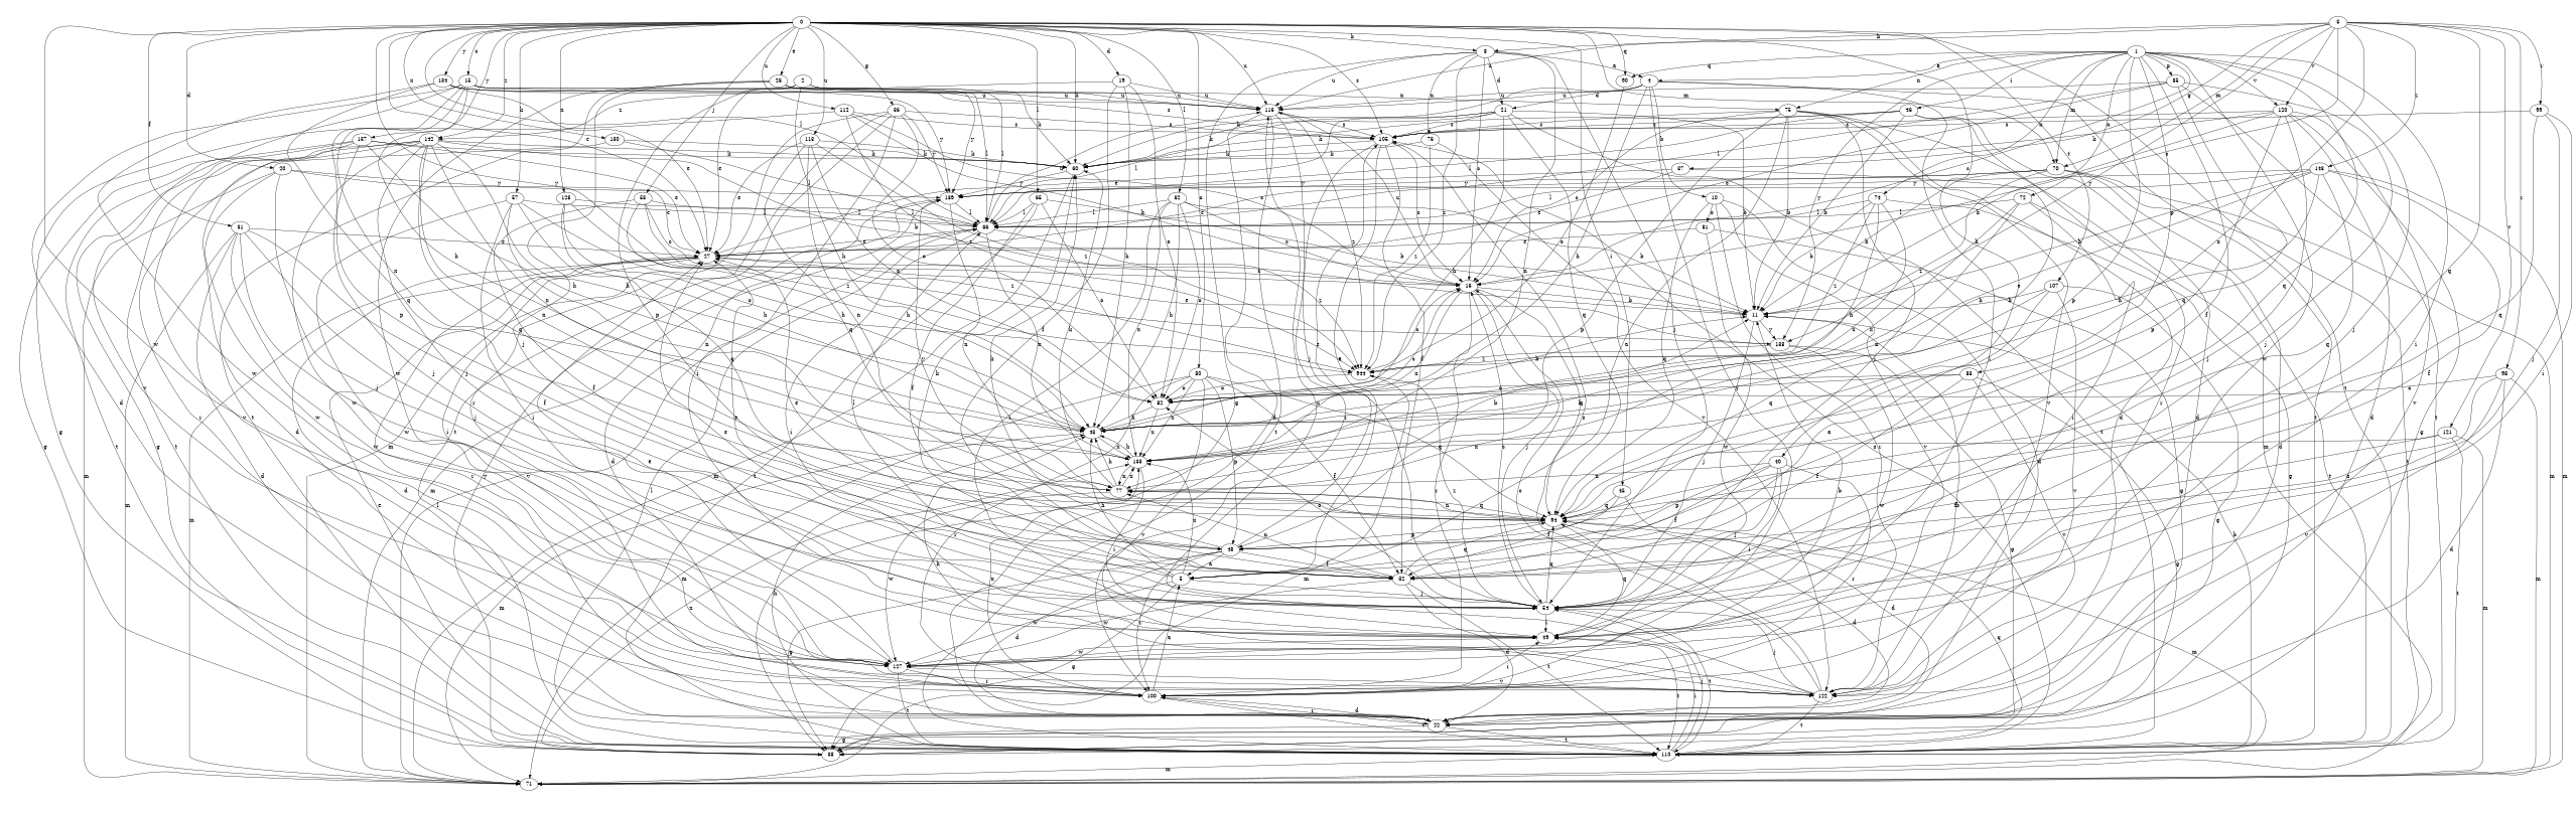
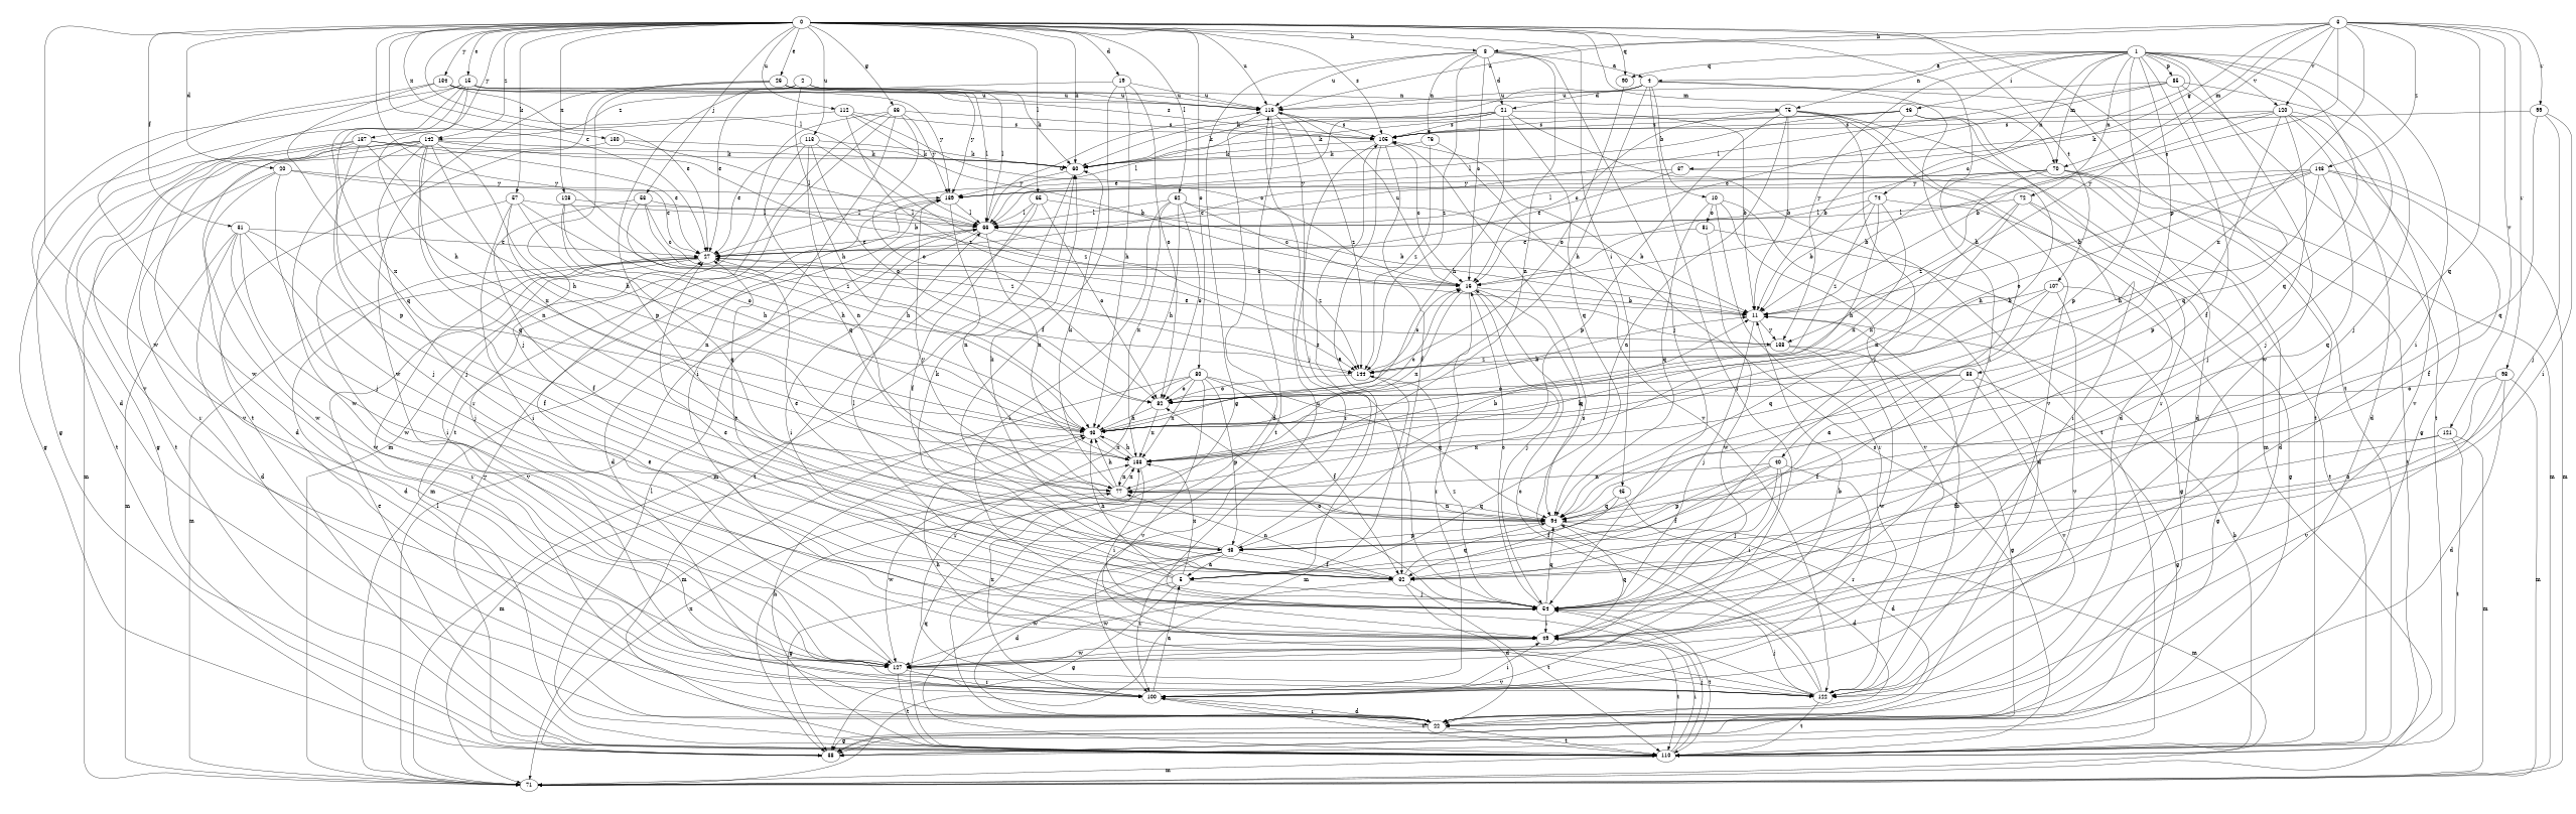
  strict digraph {
    0
    8
    15
    19
    20
    26
    27
    31
    36
    40
    45
    53
    57
    60
    62
    65
    66
    70
    80
    90
    105
    107
    110
    112
    113
    116
    127
    128
    130
    134
    137
    138
    142
    4
    16
    54
    21
    38
    76
    77
-   144 [label=944]
+   144
    n42 [label=48]
    43
    122
    133
    22
    139
    32
    82
    71
    100
    49
    94
    11
    5
    1
    46
    72
    74
    75
    83
    85
    120
    10
    2
    3
    37
    98
    99
    121
    143
    81
    0 -> 8 [label=b]
    0 -> 15 [label=c]
    0 -> 19 [label=d]
    0 -> 20 [label=d]
    0 -> 26 [label=e]
    0 -> 27 [label=e]
    0 -> 31 [label=f]
    0 -> 36 [label=g]
    0 -> 40 [label=h]
    0 -> 45 [label=i]
    0 -> 53 [label=j]
    0 -> 57 [label=k]
    0 -> 60 [label=k]
    0 -> 62 [label=l]
    0 -> 65 [label=l]
    0 -> 66 [label=l]
    0 -> 70 [label=m]
    0 -> 80 [label=o]
    0 -> 90 [label=q]
    0 -> 105 [label=s]
    0 -> 107 [label=t]
    0 -> 110 [label=t]
    0 -> 112 [label=u]
    0 -> 113 [label=u]
    0 -> 116 [label=u]
    0 -> 127 [label=w]
    0 -> 128 [label=x]
    0 -> 130 [label=x]
    0 -> 134 [label=y]
    0 -> 137 [label=y]
    0 -> 138 [label=y]
    0 -> 142 [label=z]
    8 -> 116 [label=u]
    8 -> 4 [label=a]
    8 -> 16 [label=c]
    8 -> 54 [label=j]
    8 -> 21 [label=d]
    8 -> 38 [label=g]
    8 -> 76 [label=n]
    8 -> 77 [label=n]
    8 -> 144 [label=z]
    15 -> 66 [label=l]
    15 -> 116 [label=u]
    15 -> n42 [label=p]
    15 -> 43 [label=h]
    15 -> 122 [label=v]
    15 -> 133 [label=x]
    15 -> 22 [label=d]
    15 -> 139 [label=y]
    19 -> 116 [label=u]
    19 -> 142 [label=z]
    19 -> 43 [label=h]
    19 -> 32 [label=f]
    19 -> 82 [label=o]
    20 -> 27 [label=e]
    20 -> 127 [label=w]
    20 -> 54 [label=j]
    20 -> 139 [label=y]
    20 -> 71 [label=m]
    26 -> 60 [label=k]
    26 -> 66 [label=l]
    26 -> 110 [label=t]
    26 -> 116 [label=u]
    26 -> 127 [label=w]
    26 -> 54 [label=j]
    27 -> 16 [label=c]
    27 -> 122 [label=v]
    27 -> 22 [label=d]
    27 -> 71 [label=m]
    27 -> 100 [label=r]
    31 -> 27 [label=e]
    31 -> 127 [label=w]
    31 -> 54 [label=j]
    31 -> 22 [label=d]
    31 -> 32 [label=f]
    31 -> 71 [label=m]
    31 -> 49 [label=i]
    36 -> 105 [label=s]
    36 -> 110 [label=t]
    36 -> 139 [label=y]
    36 -> 82 [label=o]
    36 -> 71 [label=m]
    36 -> 100 [label=r]
    36 -> 49 [label=i]
    40 -> 54 [label=j]
    40 -> 77 [label=n]
    40 -> n42 [label=p]
    40 -> 32 [label=f]
    40 -> 100 [label=r]
    40 -> 49 [label=i]
    45 -> 22 [label=d]
    45 -> 32 [label=f]
    45 -> 94 [label=q]
    53 -> 66 [label=l]
    53 -> 16 [label=c]
    53 -> 144 [label=z]
    53 -> 43 [label=h]
    53 -> 32 [label=f]
    57 -> 66 [label=l]
    57 -> 127 [label=w]
    57 -> 77 [label=n]
    57 -> 43 [label=h]
    57 -> 49 [label=i]
    57 -> 94 [label=q]
    60 -> 139 [label=y]
    60 -> 71 [label=m]
    62 -> 66 [label=l]
    62 -> 16 [label=c]
    62 -> 43 [label=h]
    62 -> 133 [label=x]
    62 -> 82 [label=o]
    62 -> 49 [label=i]
    62 -> 11 [label=b]
    65 -> 66 [label=l]
    65 -> 110 [label=t]
    65 -> 32 [label=f]
    65 -> 82 [label=o]
    65 -> 11 [label=b]
    66 -> 27 [label=e]
    66 -> 116 [label=u]
    66 -> 144 [label=z]
    66 -> 133 [label=x]
    66 -> 49 [label=i]
    70 -> 27 [label=e]
    70 -> 110 [label=t]
    70 -> 144 [label=z]
    70 -> 22 [label=d]
    70 -> 139 [label=y]
    70 -> 71 [label=m]
    70 -> 11 [label=b]
    80 -> n42 [label=p]
    80 -> 122 [label=v]
    80 -> 133 [label=x]
    80 -> 32 [label=f]
    80 -> 82 [label=o]
    80 -> 71 [label=m]
    80 -> 100 [label=r]
    80 -> 94 [label=q]
    90 -> 82 [label=o]
    105 -> 60 [label=k]
    105 -> 16 [label=c]
    105 -> 32 [label=f]
    105 -> 100 [label=r]
    105 -> 5 [label=a]
    107 -> 38 [label=g]
    107 -> 122 [label=v]
    107 -> 94 [label=q]
    107 -> 11 [label=b]
    107 -> 5 [label=a]
    110 -> 27 [label=e]
    110 -> 66 [label=l]
    110 -> 105 [label=s]
    110 -> 54 [label=j]
    110 -> 43 [label=h]
    110 -> 71 [label=m]
    110 -> 49 [label=i]
-   110 -> 94 [label=q]
+   110 -> 77 [label=q]
    110 -> 11 [label=b]
    112 -> 105 [label=s]
    112 -> 16 [label=c]
    112 -> 38 [label=g]
    112 -> 144 [label=z]
    112 -> 11 [label=b]
    113 -> 27 [label=e]
    113 -> 60 [label=k]
    113 -> 77 [label=n]
    113 -> 144 [label=z]
    113 -> 82 [label=o]
    113 -> 94 [label=q]
    116 -> 105 [label=s]
    116 -> 110 [label=t]
    116 -> 54 [label=j]
    116 -> 144 [label=z]
    116 -> 22 [label=d]
    127 -> 27 [label=e]
    127 -> 110 [label=t]
    127 -> 122 [label=v]
    127 -> 100 [label=r]
    127 -> 11 [label=b]
    128 -> 66 [label=l]
    128 -> 144 [label=z]
    128 -> 43 [label=h]
    128 -> 82 [label=o]
    130 -> 60 [label=k]
    130 -> 66 [label=l]
    130 -> 100 [label=r]
    134 -> 27 [label=e]
    134 -> 105 [label=s]
    134 -> 116 [label=u]
    134 -> 127 [label=w]
    134 -> 139 [label=y]
    134 -> 94 [label=q]
    137 -> 27 [label=e]
    137 -> 60 [label=k]
    137 -> 110 [label=t]
    137 -> 54 [label=j]
    137 -> 38 [label=g]
    137 -> 43 [label=h]
    137 -> 122 [label=v]
    138 -> 27 [label=e]
    138 -> 127 [label=w]
    138 -> 38 [label=g]
    138 -> 144 [label=z]
    142 -> 60 [label=k]
    142 -> 110 [label=t]
    142 -> 127 [label=w]
    142 -> 54 [label=j]
    142 -> 38 [label=g]
    142 -> 77 [label=n]
    142 -> 43 [label=h]
    142 -> 133 [label=x]
    142 -> 22 [label=d]
    142 -> 94 [label=q]
    142 -> 11 [label=b]
    4 -> 60 [label=k]
    4 -> 110 [label=t]
    4 -> 116 [label=u]
    4 -> 21 [label=d]
    4 -> 43 [label=h]
    4 -> 100 [label=r]
    4 -> 49 [label=i]
    4 -> 10 [label=b]
    16 -> 116 [label=u]
    16 -> 54 [label=j]
    16 -> 133 [label=x]
    16 -> 100 [label=r]
    16 -> 94 [label=q]
    16 -> 11 [label=b]
    54 -> 27 [label=e]
    54 -> 110 [label=t]
    54 -> 16 [label=c]
    54 -> 144 [label=z]
    54 -> 82 [label=o]
    54 -> 49 [label=i]
    54 -> 94 [label=q]
    21 -> 27 [label=e]
    21 -> 60 [label=k]
    21 -> 66 [label=l]
    21 -> 105 [label=s]
    21 -> 110 [label=t]
    21 -> 43 [label=h]
    21 -> 94 [label=q]
    21 -> 11 [label=b]
    38 -> 133 [label=x]
    38 -> 139 [label=y]
    76 -> 60 [label=k]
    76 -> 144 [label=z]
    76 -> 122 [label=v]
    77 -> 60 [label=k]
    77 -> 127 [label=w]
    77 -> 43 [label=h]
    77 -> 133 [label=x]
    77 -> 94 [label=q]
    77 -> 11 [label=b]
    144 -> 16 [label=c]
    144 -> 82 [label=o]
    144 -> 71 [label=m]
    n42 -> 27 [label=e]
    n42 -> 60 [label=k]
    n42 -> 105 [label=s]
    n42 -> 38 [label=g]
    n42 -> 22 [label=d]
    n42 -> 32 [label=f]
    n42 -> 100 [label=r]
    n42 -> 5 [label=a]
    43 -> 16 [label=c]
    43 -> 133 [label=x]
    43 -> 71 [label=m]
    122 -> 105 [label=s]
    122 -> 110 [label=t]
    122 -> 116 [label=u]
    122 -> 16 [label=c]
    122 -> 54 [label=j]
    122 -> 43 [label=h]
    122 -> 11 [label=b]
    133 -> 77 [label=n]
    133 -> 43 [label=h]
    133 -> 49 [label=i]
    22 -> 110 [label=t]
    22 -> 38 [label=g]
    22 -> 100 [label=r]
    139 -> 66 [label=l]
    139 -> 77 [label=n]
    139 -> 22 [label=d]
    139 -> 71 [label=m]
    32 -> 27 [label=e]
    32 -> 110 [label=t]
    32 -> 127 [label=w]
    32 -> 77 [label=n]
    32 -> 22 [label=d]
    32 -> 94 [label=q]
    82 -> 43 [label=h]
    82 -> 133 [label=x]
    82 -> 11 [label=b]
    71 -> 66 [label=l]
    100 -> 110 [label=t]
    100 -> 133 [label=x]
    100 -> 22 [label=d]
    100 -> 49 [label=i]
    100 -> 5 [label=a]
    49 -> 110 [label=t]
    49 -> 127 [label=w]
    49 -> 94 [label=q]
    94 -> 77 [label=n]
    94 -> n42 [label=p]
    94 -> 22 [label=d]
    94 -> 139 [label=y]
    94 -> 71 [label=m]
    11 -> 138 [label=y]
    11 -> 54 [label=j]
    5 -> 60 [label=k]
    5 -> 66 [label=l]
    5 -> 127 [label=w]
    5 -> 54 [label=j]
    5 -> 38 [label=g]
    5 -> 43 [label=h]
    5 -> 133 [label=x]
    1 -> 70 [label=m]
    1 -> 90 [label=q]
    1 -> 127 [label=w]
    1 -> 138 [label=y]
    1 -> 4 [label=a]
    1 -> 16 [label=c]
    1 -> 54 [label=j]
    1 -> n42 [label=p]
    1 -> 32 [label=f]
    1 -> 49 [label=i]
    1 -> 94 [label=q]
    1 -> 46 [label=i]
    1 -> 72 [label=n]
    1 -> 74 [label=n]
    1 -> 75 [label=n]
    1 -> 83 [label=p]
    1 -> 85 [label=p]
    1 -> 120 [label=v]
    46 -> 60 [label=k]
    46 -> 66 [label=l]
    46 -> 105 [label=s]
    46 -> 22 [label=d]
    46 -> 100 [label=r]
    46 -> 11 [label=b]
    72 -> 66 [label=l]
    72 -> 110 [label=t]
    72 -> 77 [label=n]
    72 -> 133 [label=x]
    72 -> 49 [label=i]
    74 -> 66 [label=l]
    74 -> 38 [label=g]
    74 -> 144 [label=z]
    74 -> 43 [label=h]
    74 -> 133 [label=x]
    74 -> 11 [label=b]
    75 -> 105 [label=s]
    75 -> 16 [label=c]
    75 -> 54 [label=j]
    75 -> n42 [label=p]
    75 -> 122 [label=v]
    75 -> 22 [label=d]
    75 -> 71 [label=m]
    75 -> 11 [label=b]
    75 -> 5 [label=a]
    83 -> 38 [label=g]
    83 -> 43 [label=h]
    83 -> 122 [label=v]
    83 -> 32 [label=f]
    83 -> 82 [label=o]
    85 -> 66 [label=l]
    85 -> 110 [label=t]
    85 -> 116 [label=u]
    85 -> 16 [label=c]
    85 -> 54 [label=j]
    85 -> 94 [label=q]
    120 -> 60 [label=k]
    120 -> 105 [label=s]
    120 -> 54 [label=j]
    120 -> 38 [label=g]
    120 -> n42 [label=p]
    120 -> 122 [label=v]
    120 -> 22 [label=d]
    120 -> 11 [label=b]
    10 -> 122 [label=v]
    10 -> 22 [label=d]
    10 -> 100 [label=r]
    10 -> 94 [label=q]
    10 -> 81 [label=o]
    2 -> 27 [label=e]
    2 -> 116 [label=u]
    2 -> n42 [label=p]
    2 -> 43 [label=h]
    2 -> 75 [label=n]
    3 -> 8 [label=b]
    3 -> 70 [label=m]
    3 -> 116 [label=u]
    3 -> 138 [label=y]
    3 -> 16 [label=c]
    3 -> 133 [label=x]
    3 -> 94 [label=q]
    3 -> 120 [label=v]
    3 -> 37 [label=g]
    3 -> 98 [label=r]
    3 -> 99 [label=r]
    3 -> 121 [label=v]
    3 -> 143 [label=z]
    37 -> 27 [label=e]
    37 -> 43 [label=h]
    37 -> 139 [label=y]
    98 -> 122 [label=v]
    98 -> 22 [label=d]
    98 -> 82 [label=o]
    98 -> 71 [label=m]
    98 -> 5 [label=a]
    99 -> 105 [label=s]
    99 -> 54 [label=j]
    99 -> 49 [label=i]
    99 -> 94 [label=q]
    121 -> 110 [label=t]
    121 -> 133 [label=x]
    121 -> 32 [label=f]
    121 -> 71 [label=m]
    143 -> 66 [label=l]
    143 -> 43 [label=h]
    143 -> 139 [label=y]
    143 -> 32 [label=f]
    143 -> 82 [label=o]
    143 -> 71 [label=m]
    143 -> 94 [label=q]
    143 -> 11 [label=b]
    81 -> 27 [label=e]
    81 -> 127 [label=w]
    81 -> 38 [label=g]
  }
